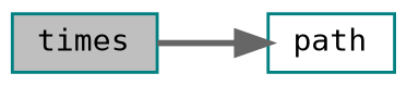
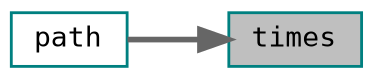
  digraph {
    rankdir=LR
    fontname="DejaVu Sans Mono"
    node [color=teal fontname="DejaVu Sans Mono" fontsize=10 shape=record]
    n1 [fillcolor=grey75 fontcolor=black height=0.2 label=times style=filled width=0.4]
    n2 [height=0.2 label=path width=0.4]
-   n1 -> n2 [color=gray40 fontname="DejaVu Sans Mono" fontsize=10 labelfontname=Helvetica labelfontsize=10 style=bold]
+   n2 -> n1 [color=gray40 fontname="DejaVu Sans Mono" fontsize=10 labelfontname=Helvetica labelfontsize=10 style=bold]
  }
